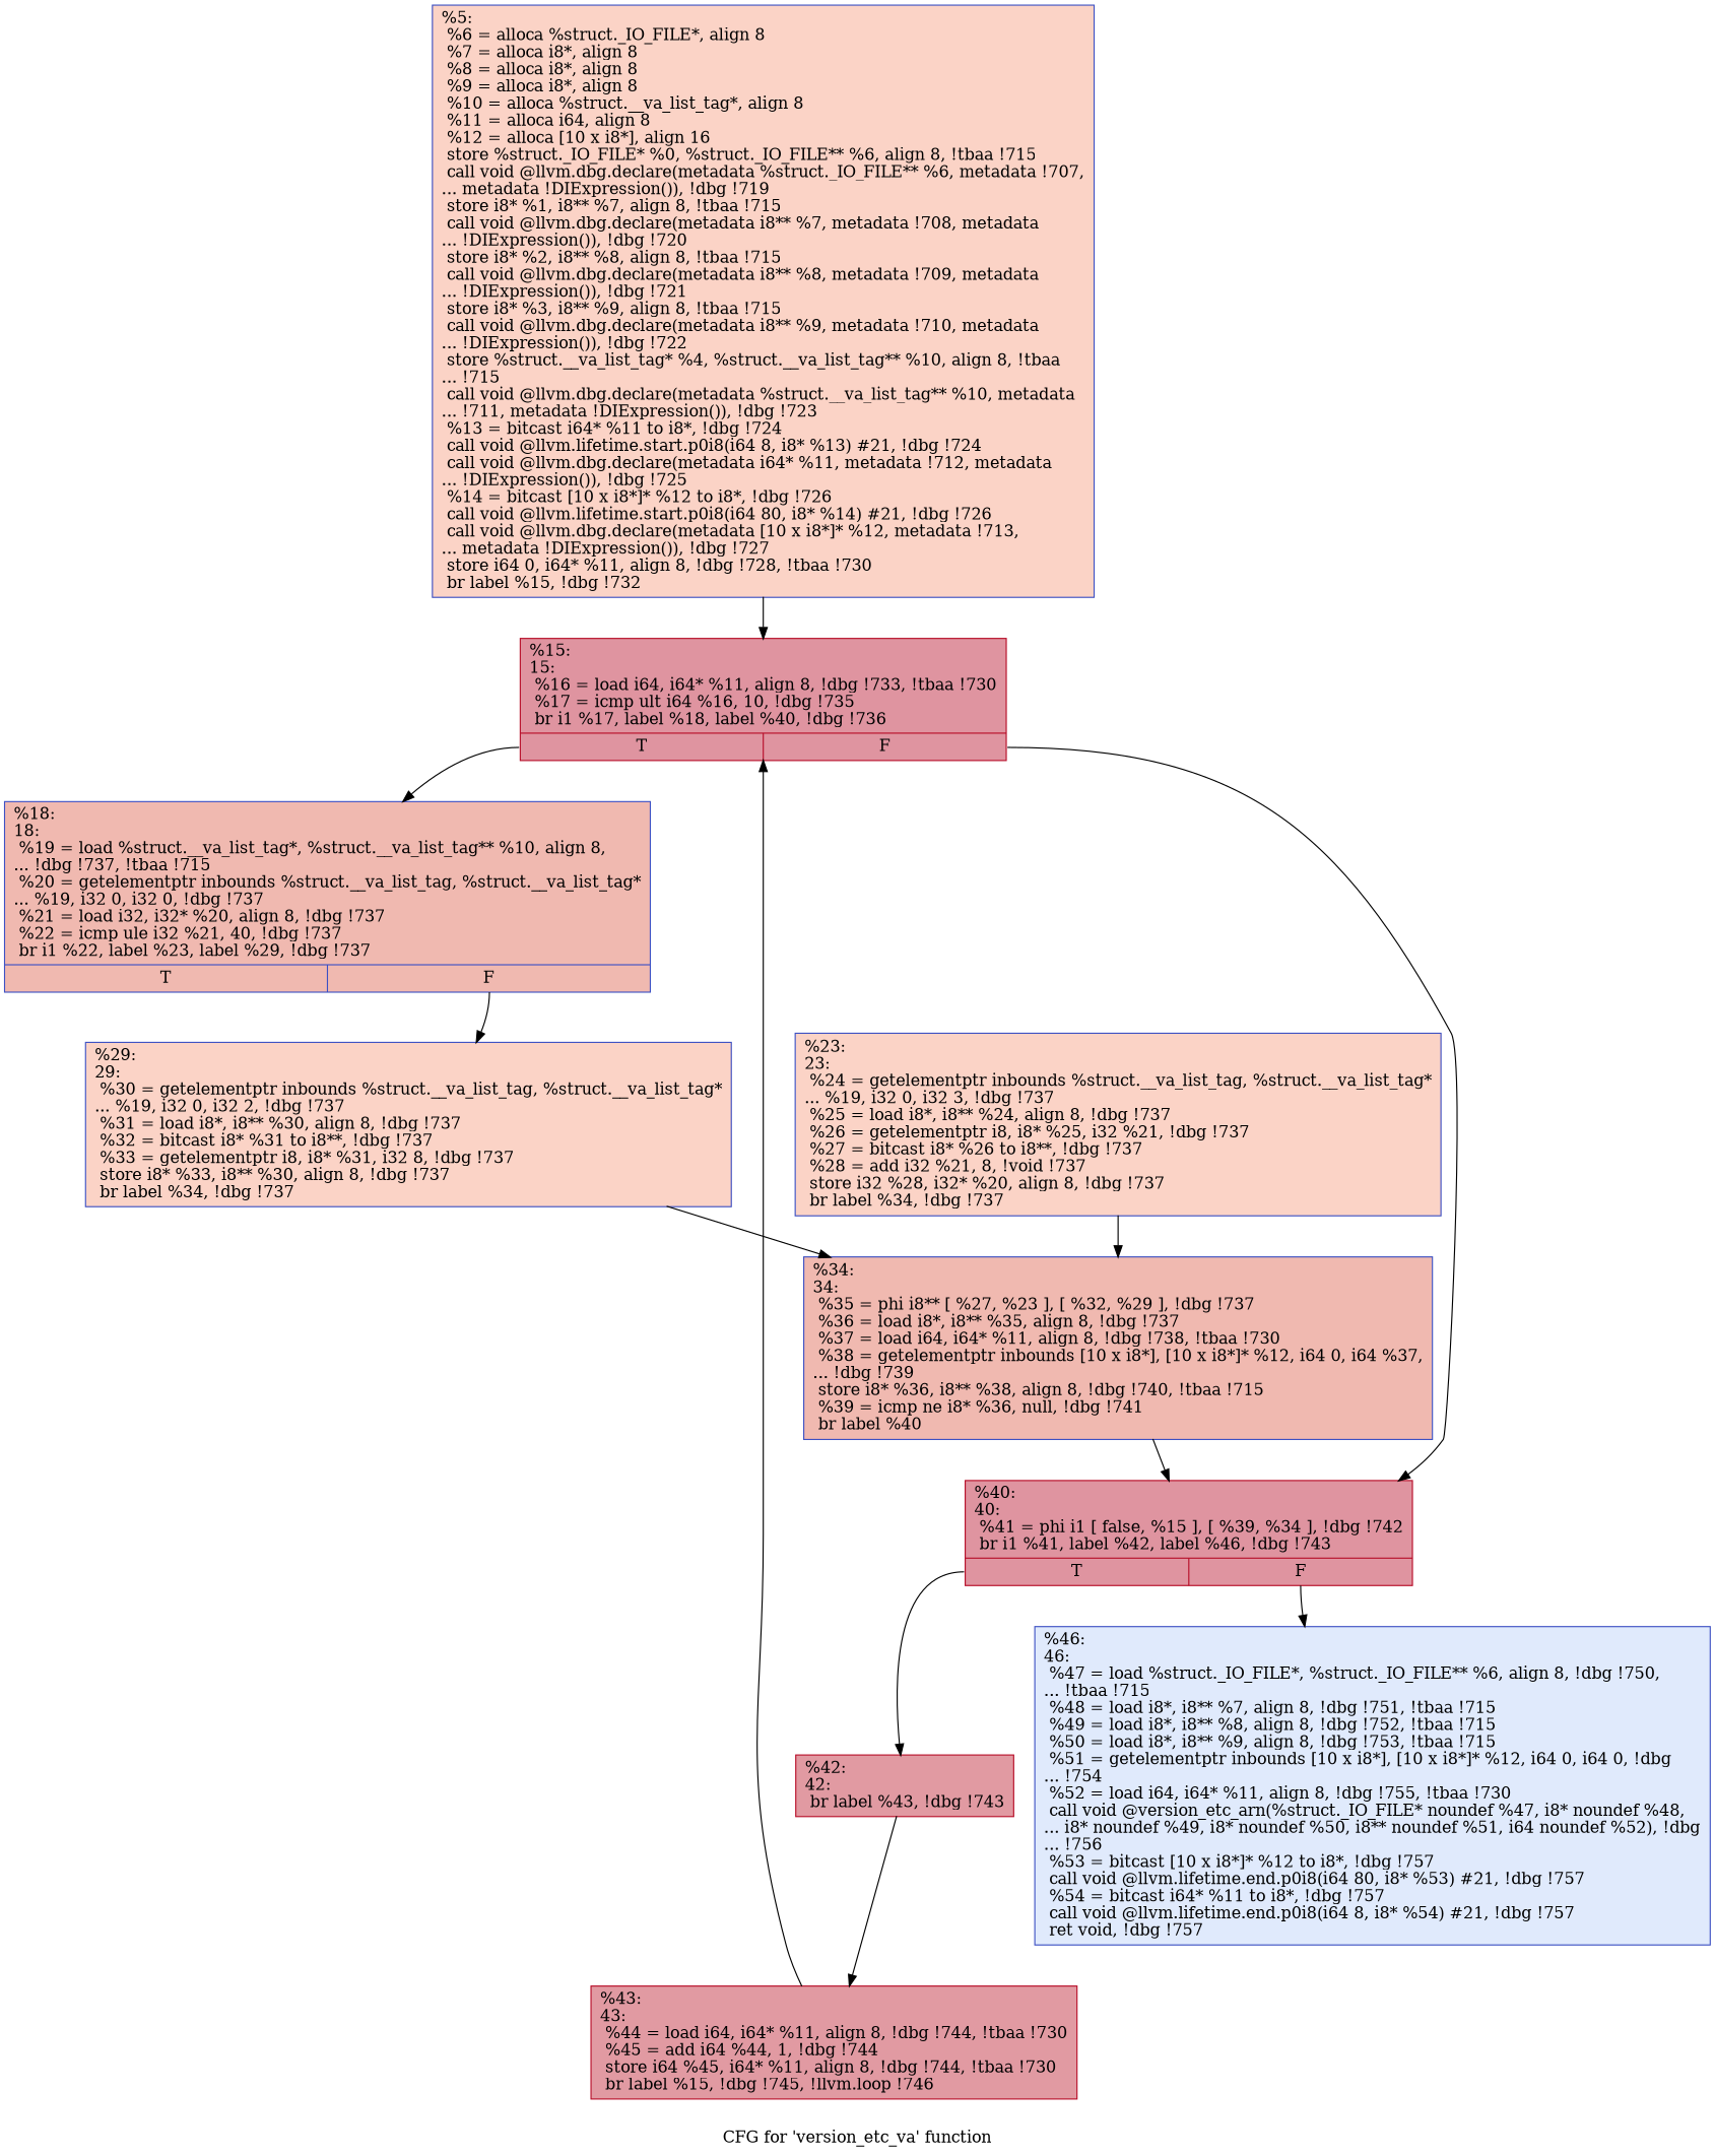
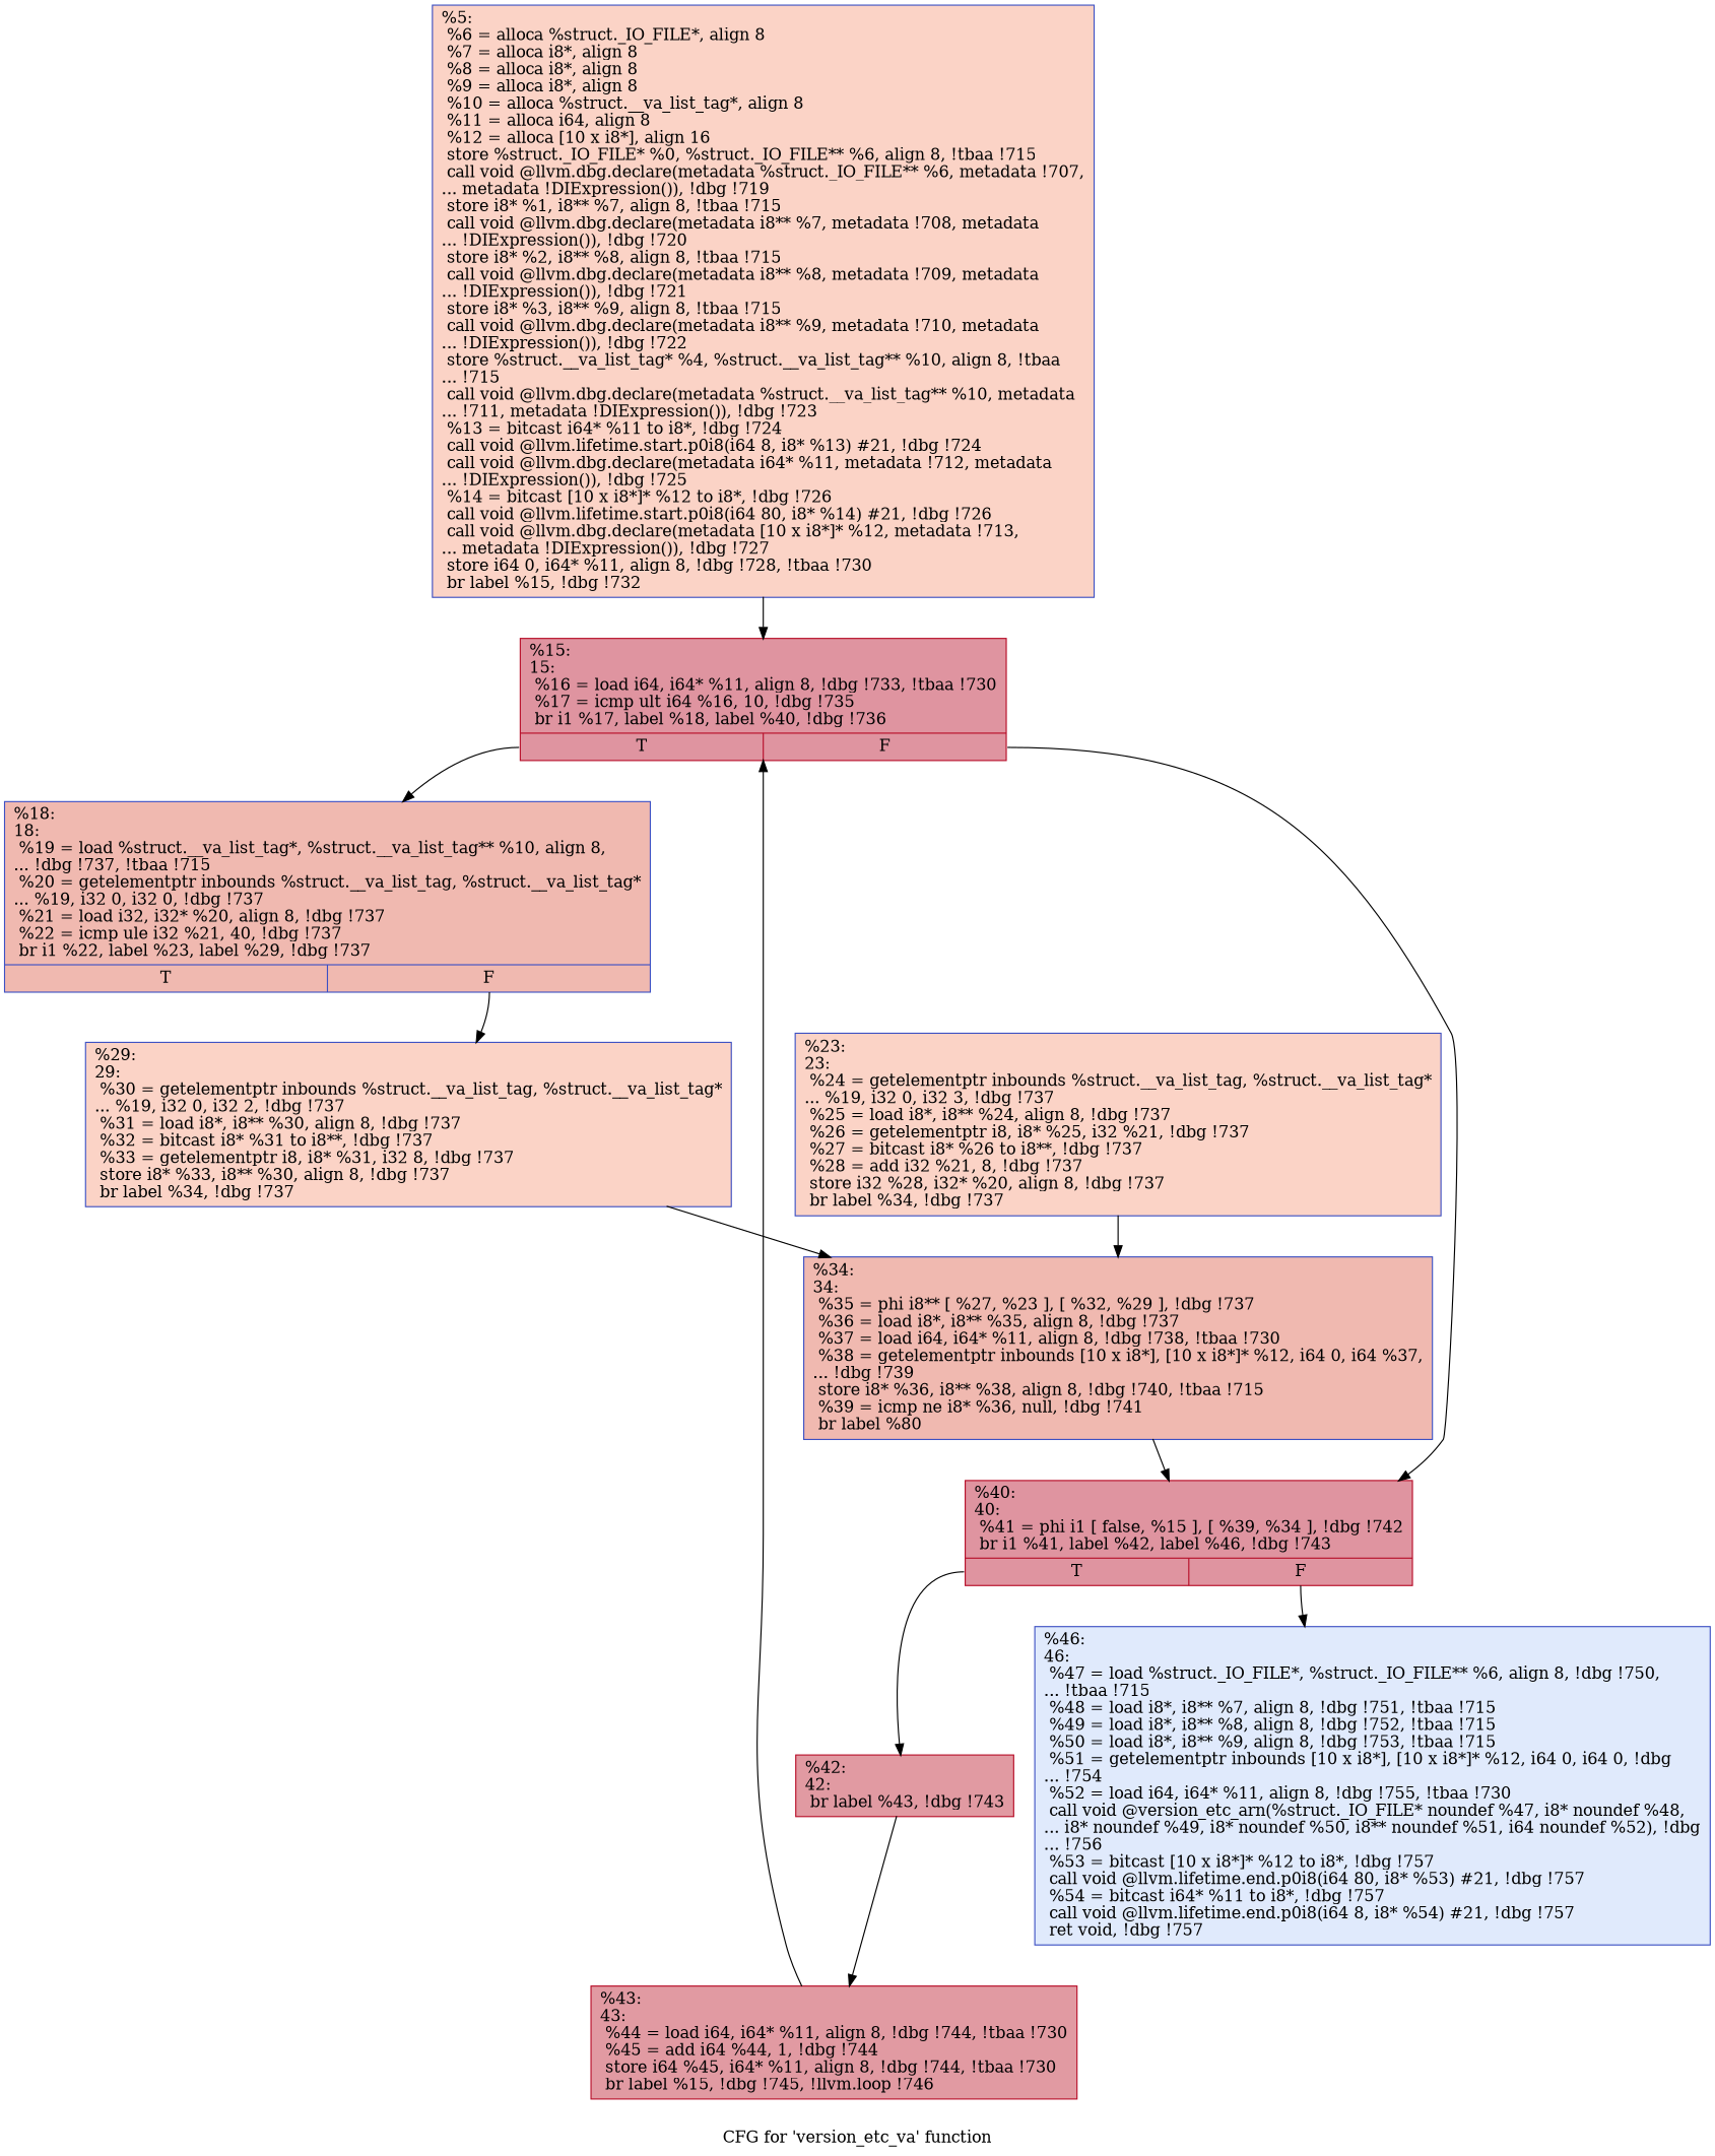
  digraph {
    label="CFG for 'version_etc_va' function"
    node [color="#3d50c3ff" fillcolor="#f59c7d70" shape=record style=filled]
    n1 [label="{%5:\l  %6 = alloca %struct._IO_FILE*, align 8\l  %7 = alloca i8*, align 8\l  %8 = alloca i8*, align 8\l  %9 = alloca i8*, align 8\l  %10 = alloca %struct.__va_list_tag*, align 8\l  %11 = alloca i64, align 8\l  %12 = alloca [10 x i8*], align 16\l  store %struct._IO_FILE* %0, %struct._IO_FILE** %6, align 8, !tbaa !715\l  call void @llvm.dbg.declare(metadata %struct._IO_FILE** %6, metadata !707,\l... metadata !DIExpression()), !dbg !719\l  store i8* %1, i8** %7, align 8, !tbaa !715\l  call void @llvm.dbg.declare(metadata i8** %7, metadata !708, metadata\l... !DIExpression()), !dbg !720\l  store i8* %2, i8** %8, align 8, !tbaa !715\l  call void @llvm.dbg.declare(metadata i8** %8, metadata !709, metadata\l... !DIExpression()), !dbg !721\l  store i8* %3, i8** %9, align 8, !tbaa !715\l  call void @llvm.dbg.declare(metadata i8** %9, metadata !710, metadata\l... !DIExpression()), !dbg !722\l  store %struct.__va_list_tag* %4, %struct.__va_list_tag** %10, align 8, !tbaa\l... !715\l  call void @llvm.dbg.declare(metadata %struct.__va_list_tag** %10, metadata\l... !711, metadata !DIExpression()), !dbg !723\l  %13 = bitcast i64* %11 to i8*, !dbg !724\l  call void @llvm.lifetime.start.p0i8(i64 8, i8* %13) #21, !dbg !724\l  call void @llvm.dbg.declare(metadata i64* %11, metadata !712, metadata\l... !DIExpression()), !dbg !725\l  %14 = bitcast [10 x i8*]* %12 to i8*, !dbg !726\l  call void @llvm.lifetime.start.p0i8(i64 80, i8* %14) #21, !dbg !726\l  call void @llvm.dbg.declare(metadata [10 x i8*]* %12, metadata !713,\l... metadata !DIExpression()), !dbg !727\l  store i64 0, i64* %11, align 8, !dbg !728, !tbaa !730\l  br label %15, !dbg !732\l}"]
    n2 [color="#b70d28ff" fillcolor="#b70d2870" label="{%15:\l15:                                               \l  %16 = load i64, i64* %11, align 8, !dbg !733, !tbaa !730\l  %17 = icmp ult i64 %16, 10, !dbg !735\l  br i1 %17, label %18, label %40, !dbg !736\l|{<s0>T|<s1>F}}"]
    n3 [fillcolor="#de614d70" label="{%18:\l18:                                               \l  %19 = load %struct.__va_list_tag*, %struct.__va_list_tag** %10, align 8,\l... !dbg !737, !tbaa !715\l  %20 = getelementptr inbounds %struct.__va_list_tag, %struct.__va_list_tag*\l... %19, i32 0, i32 0, !dbg !737\l  %21 = load i32, i32* %20, align 8, !dbg !737\l  %22 = icmp ule i32 %21, 40, !dbg !737\l  br i1 %22, label %23, label %29, !dbg !737\l|{<s0>T|<s1>F}}"]
    n4 [color="#b70d28ff" fillcolor="#b70d2870" label="{%40:\l40:                                               \l  %41 = phi i1 [ false, %15 ], [ %39, %34 ], !dbg !742\l  br i1 %41, label %42, label %46, !dbg !743\l|{<s0>T|<s1>F}}"]
    n5 [label="{%29:\l29:                                               \l  %30 = getelementptr inbounds %struct.__va_list_tag, %struct.__va_list_tag*\l... %19, i32 0, i32 2, !dbg !737\l  %31 = load i8*, i8** %30, align 8, !dbg !737\l  %32 = bitcast i8* %31 to i8**, !dbg !737\l  %33 = getelementptr i8, i8* %31, i32 8, !dbg !737\l  store i8* %33, i8** %30, align 8, !dbg !737\l  br label %34, !dbg !737\l}"]
    n6 [color="#b70d28ff" fillcolor="#bb1b2c70" label="{%42:\l42:                                               \l  br label %43, !dbg !743\l}"]
    n7 [fillcolor="#b9d0f970" label="{%46:\l46:                                               \l  %47 = load %struct._IO_FILE*, %struct._IO_FILE** %6, align 8, !dbg !750,\l... !tbaa !715\l  %48 = load i8*, i8** %7, align 8, !dbg !751, !tbaa !715\l  %49 = load i8*, i8** %8, align 8, !dbg !752, !tbaa !715\l  %50 = load i8*, i8** %9, align 8, !dbg !753, !tbaa !715\l  %51 = getelementptr inbounds [10 x i8*], [10 x i8*]* %12, i64 0, i64 0, !dbg\l... !754\l  %52 = load i64, i64* %11, align 8, !dbg !755, !tbaa !730\l  call void @version_etc_arn(%struct._IO_FILE* noundef %47, i8* noundef %48,\l... i8* noundef %49, i8* noundef %50, i8** noundef %51, i64 noundef %52), !dbg\l... !756\l  %53 = bitcast [10 x i8*]* %12 to i8*, !dbg !757\l  call void @llvm.lifetime.end.p0i8(i64 80, i8* %53) #21, !dbg !757\l  %54 = bitcast i64* %11 to i8*, !dbg !757\l  call void @llvm.lifetime.end.p0i8(i64 8, i8* %54) #21, !dbg !757\l  ret void, !dbg !757\l}"]
-   n8 [label="{%23:\l23:                                               \l  %24 = getelementptr inbounds %struct.__va_list_tag, %struct.__va_list_tag*\l... %19, i32 0, i32 3, !dbg !737\l  %25 = load i8*, i8** %24, align 8, !dbg !737\l  %26 = getelementptr i8, i8* %25, i32 %21, !dbg !737\l  %27 = bitcast i8* %26 to i8**, !dbg !737\l  %28 = add i32 %21, 8, !void !737\l  store i32 %28, i32* %20, align 8, !dbg !737\l  br label %34, !dbg !737\l}"]
-   n9 [fillcolor="#de614d70" label="{%34:\l34:                                               \l  %35 = phi i8** [ %27, %23 ], [ %32, %29 ], !dbg !737\l  %36 = load i8*, i8** %35, align 8, !dbg !737\l  %37 = load i64, i64* %11, align 8, !dbg !738, !tbaa !730\l  %38 = getelementptr inbounds [10 x i8*], [10 x i8*]* %12, i64 0, i64 %37,\l... !dbg !739\l  store i8* %36, i8** %38, align 8, !dbg !740, !tbaa !715\l  %39 = icmp ne i8* %36, null, !dbg !741\l  br label %40\l}"]
+   n8 [label="{%23:\l23:                                               \l  %24 = getelementptr inbounds %struct.__va_list_tag, %struct.__va_list_tag*\l... %19, i32 0, i32 3, !dbg !737\l  %25 = load i8*, i8** %24, align 8, !dbg !737\l  %26 = getelementptr i8, i8* %25, i32 %21, !dbg !737\l  %27 = bitcast i8* %26 to i8**, !dbg !737\l  %28 = add i32 %21, 8, !dbg !737\l  store i32 %28, i32* %20, align 8, !dbg !737\l  br label %34, !dbg !737\l}"]
+   n9 [fillcolor="#de614d70" label="{%34:\l34:                                               \l  %35 = phi i8** [ %27, %23 ], [ %32, %29 ], !dbg !737\l  %36 = load i8*, i8** %35, align 8, !dbg !737\l  %37 = load i64, i64* %11, align 8, !dbg !738, !tbaa !730\l  %38 = getelementptr inbounds [10 x i8*], [10 x i8*]* %12, i64 0, i64 %37,\l... !dbg !739\l  store i8* %36, i8** %38, align 8, !dbg !740, !tbaa !715\l  %39 = icmp ne i8* %36, null, !dbg !741\l  br label %80\l}"]
    n10 [color="#b70d28ff" fillcolor="#bb1b2c70" label="{%43:\l43:                                               \l  %44 = load i64, i64* %11, align 8, !dbg !744, !tbaa !730\l  %45 = add i64 %44, 1, !dbg !744\l  store i64 %45, i64* %11, align 8, !dbg !744, !tbaa !730\l  br label %15, !dbg !745, !llvm.loop !746\l}"]
    n1 -> n2
    n2 -> n3 [tailport=s0]
    n2 -> n4 [tailport=s1]
    n3 -> n5 [tailport=s1]
    n4 -> n6 [tailport=s0]
    n4 -> n7 [tailport=s1]
    n5 -> n9
    n6 -> n10
    n8 -> n9
    n9 -> n4
    n10 -> n2
  }
